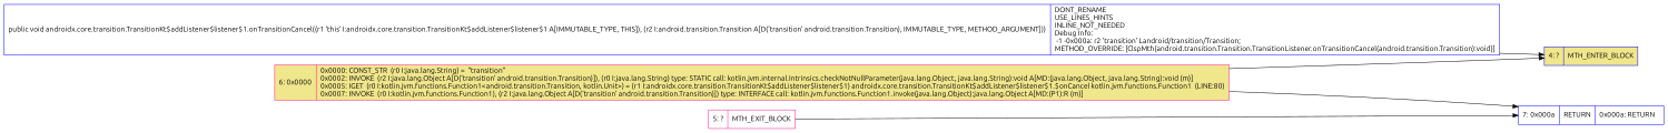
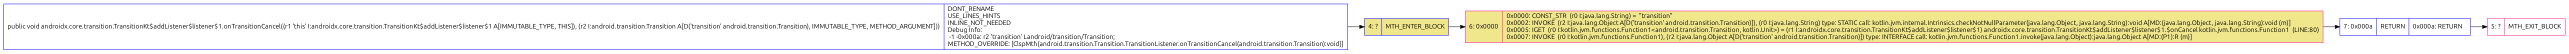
  digraph {
    fontname=Ubuntu
    rankdir=LR
    node [color=blue fillcolor=white fontname=Ubuntu shape=record style=filled]
    edge [fontname=Ubuntu]
    n1 [fillcolor=khaki label="{4\:\ ?|MTH_ENTER_BLOCK\l}"]
    n2 [color=deeppink fillcolor=khaki label="{6\:\ 0x0000|0x0000: CONST_STR  (r0 I:java.lang.String) =  \"transition\" \l0x0002: INVOKE  (r2 I:java.lang.Object A[D('transition' android.transition.Transition)]), (r0 I:java.lang.String) type: STATIC call: kotlin.jvm.internal.Intrinsics.checkNotNullParameter(java.lang.Object, java.lang.String):void A[MD:(java.lang.Object, java.lang.String):void (m)]\l0x0005: IGET  (r0 I:kotlin.jvm.functions.Function1\<android.transition.Transition, kotlin.Unit\>) = (r1 I:androidx.core.transition.TransitionKt$addListener$listener$1) androidx.core.transition.TransitionKt$addListener$listener$1.$onCancel kotlin.jvm.functions.Function1  (LINE:80)\l0x0007: INVOKE  (r0 I:kotlin.jvm.functions.Function1), (r2 I:java.lang.Object A[D('transition' android.transition.Transition)]) type: INTERFACE call: kotlin.jvm.functions.Function1.invoke(java.lang.Object):java.lang.Object A[MD:(P1):R (m)]\l}"]
    n3 [label="{7\:\ 0x000a|RETURN\l|0x000a: RETURN   \l}"]
    n4 [color=deeppink label="{5\:\ ?|MTH_EXIT_BLOCK\l}"]
    n5 [label="{public void androidx.core.transition.TransitionKt$addListener$listener$1.onTransitionCancel((r1 'this' I:androidx.core.transition.TransitionKt$addListener$listener$1 A[IMMUTABLE_TYPE, THIS]), (r2 I:android.transition.Transition A[D('transition' android.transition.Transition), IMMUTABLE_TYPE, METHOD_ARGUMENT]))  | DONT_RENAME\lUSE_LINES_HINTS\lINLINE_NOT_NEEDED\lDebug Info:\l  \-1 \-0x000a: r2 'transition' Landroid\/transition\/Transition;\lMETHOD_OVERRIDE: [ClspMth\{android.transition.Transition.TransitionListener.onTransitionCancel(android.transition.Transition):void\}]\l}"]
-   n2 -> n1
+   n1 -> n2
    n2 -> n3
-   n4 -> n3
+   n3 -> n4
    n5 -> n1
  }
